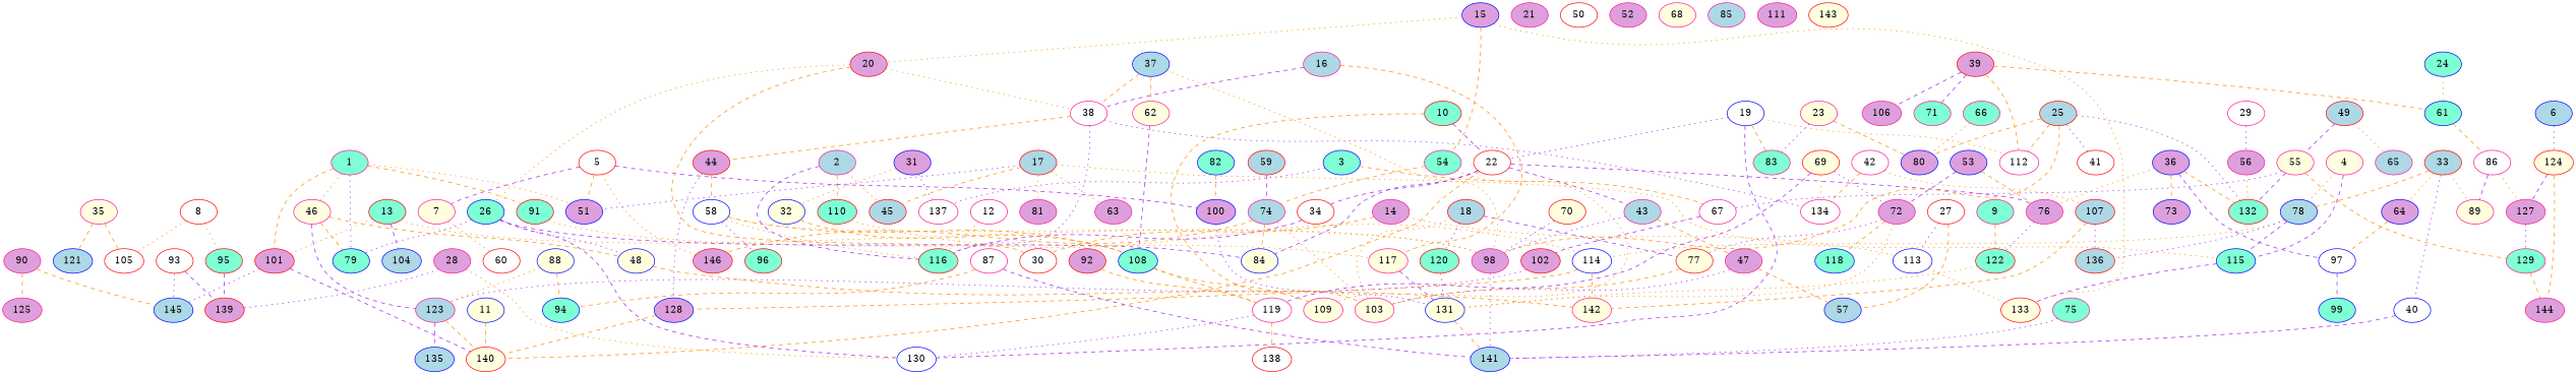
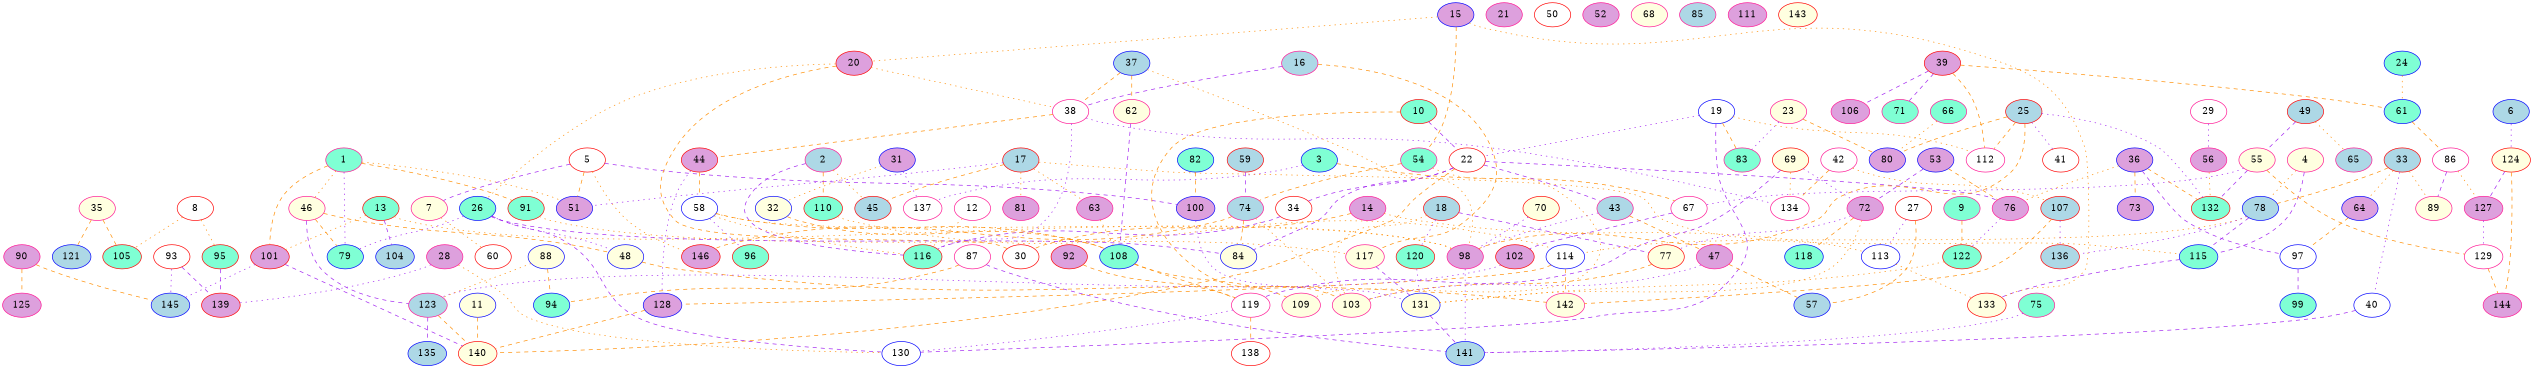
  graph {
    node [color=deeppink fillcolor=plum style=filled]
    edge [color=darkorange style=dashed]
    1 [fillcolor=aquamarine]
    46 [fillcolor=lightyellow]
    51 [color=blue]
    79 [color=blue fillcolor=aquamarine]
    91 [color=red fillcolor=aquamarine]
    101 [color=red]
    48 [color=blue fillcolor=lightyellow]
    123 [fillcolor=lightblue]
    117 [fillcolor=lightyellow]
    140 [color=red fillcolor=lightyellow]
    145 [color=blue fillcolor=lightblue]
    2 [fillcolor=lightblue]
    45 [color=red fillcolor=lightblue]
    110 [color=red fillcolor=aquamarine]
    116 [color=red fillcolor=aquamarine]
    114 [color=blue fillcolor=white]
    3 [color=blue fillcolor=aquamarine]
    67 [fillcolor=white]
    137 [fillcolor=white]
    102 [color=red]
    4 [fillcolor=lightyellow]
    78 [color=blue fillcolor=lightblue]
    115 [color=blue fillcolor=aquamarine]
    136 [color=red fillcolor=lightblue]
    133 [color=red fillcolor=lightyellow]
    5 [color=red fillcolor=white]
    7 [fillcolor=lightyellow]
    100 [color=blue]
    n29 [color=red label=146]
    60 [color=red fillcolor=white]
    131 [color=blue fillcolor=lightyellow]
    6 [color=blue fillcolor=lightblue]
    124 [color=red fillcolor=lightyellow]
    127
    144
    8 [color=red fillcolor=white]
    95 [color=red fillcolor=aquamarine]
-   105 [color=red fillcolor=white]
+   105 [color=red fillcolor=aquamarine]
    139 [color=red]
    9 [fillcolor=aquamarine]
    122 [color=red fillcolor=aquamarine]
    10 [color=red fillcolor=aquamarine]
    22 [color=red fillcolor=white]
    103 [fillcolor=lightyellow]
    34 [color=red fillcolor=white]
    43 [fillcolor=lightblue]
    76
    84 [color=blue fillcolor=lightyellow]
    11 [color=blue fillcolor=lightyellow]
    12 [fillcolor=white]
    13 [color=red fillcolor=aquamarine]
    98
    104 [color=blue fillcolor=lightblue]
    141 [color=blue fillcolor=lightblue]
    30 [color=red fillcolor=white]
    14
    113 [color=blue fillcolor=white]
    15 [color=blue]
    20 [color=red]
    54 [fillcolor=aquamarine]
    38 [fillcolor=white]
    26 [color=blue fillcolor=aquamarine]
    74 [fillcolor=lightblue]
    109 [fillcolor=lightyellow]
    16 [fillcolor=lightblue]
    44 [color=red]
    134 [fillcolor=white]
    17 [color=red fillcolor=lightblue]
    63
    81
    108 [color=blue fillcolor=aquamarine]
    18 [color=red fillcolor=lightblue]
    77 [color=red fillcolor=lightyellow]
    120 [color=red fillcolor=aquamarine]
    19 [color=blue fillcolor=white]
    83 [fillcolor=aquamarine]
    112 [fillcolor=white]
    130 [color=blue fillcolor=white]
    21
    47
    23 [fillcolor=lightyellow]
    80 [color=blue]
    24 [color=blue fillcolor=aquamarine]
    61 [color=blue fillcolor=aquamarine]
    86 [fillcolor=white]
    25 [color=red fillcolor=lightblue]
    41 [color=red fillcolor=white]
    132 [color=red fillcolor=aquamarine]
    142 [fillcolor=lightyellow]
    27 [color=red fillcolor=white]
    57 [color=blue fillcolor=lightblue]
    28
    29 [fillcolor=white]
    56
    31 [color=blue]
    32 [color=blue fillcolor=lightyellow]
    33 [color=red fillcolor=lightblue]
    40 [color=blue fillcolor=white]
    64 [color=blue]
    89 [fillcolor=lightyellow]
    97 [color=blue fillcolor=white]
    35 [fillcolor=lightyellow]
    121 [color=blue fillcolor=lightblue]
    36 [color=blue]
    73 [color=blue]
    99 [color=blue fillcolor=aquamarine]
    37 [color=blue fillcolor=lightblue]
    62 [fillcolor=lightyellow]
    58 [color=blue fillcolor=white]
    128 [color=blue]
    39 [color=red]
    71 [fillcolor=aquamarine]
    106
    42 [fillcolor=white]
    107 [color=red fillcolor=lightblue]
    96 [color=red fillcolor=aquamarine]
    135 [color=blue fillcolor=lightblue]
    49 [color=red fillcolor=lightblue]
    55 [fillcolor=lightyellow]
    65 [fillcolor=lightblue]
-   129 [fillcolor=aquamarine]
+   129 [fillcolor=white]
    50 [color=red fillcolor=white]
    52
    53 [color=blue]
    72
    118 [color=blue fillcolor=aquamarine]
    119 [fillcolor=white]
    59 [color=red fillcolor=lightblue]
    66 [fillcolor=aquamarine]
    68 [fillcolor=lightyellow]
    69 [color=red fillcolor=lightyellow]
    138 [color=red fillcolor=white]
    70 [color=red fillcolor=lightyellow]
    75 [fillcolor=aquamarine]
    82 [color=blue fillcolor=aquamarine]
    85 [fillcolor=lightblue]
    87 [fillcolor=white]
    94 [color=blue fillcolor=aquamarine]
    88 [color=blue fillcolor=lightyellow]
    90
    125
    92 [color=red]
    93 [color=red fillcolor=white]
    111
    143 [color=red fillcolor=lightyellow]
    1 -- 46 [style=dotted]
    1 -- 51 [style=dotted]
    1 -- 79 [color=purple style=dotted]
    1 -- 91
    1 -- 101
    46 -- 79
    46 -- 48
    46 -- 123 [color=purple]
    91 -- 117 [style=dotted]
    101 -- 140 [color=purple]
    101 -- 145 [color=purple style=dotted]
    48 -- 142
    123 -- 140
    123 -- 135 [color=purple]
    117 -- 131 [color=purple]
    2 -- 45 [style=dotted]
    2 -- 110
    2 -- 116 [color=purple]
    110 -- 114 [style=dotted]
    114 -- 142
    114 -- 128
    3 -- 67
    3 -- 137 [color=purple style=dotted]
    67 -- 102 [color=purple]
    102 -- 123 [color=purple style=dotted]
    4 -- 78 [style=dotted]
    4 -- 115 [color=purple]
    78 -- 114 [style=dotted]
    78 -- 115 [color=purple]
    78 -- 136 [color=purple style=dotted]
    115 -- 133 [color=purple]
    5 -- 51
    5 -- 7 [color=purple]
    5 -- 100 [color=purple]
    5 -- n29 [style=dotted]
    7 -- 60 [style=dotted]
    100 -- 131 [color=purple style=dotted]
-   131 -- 141
+   131 -- 141 [color=purple]
    6 -- 124 [color=purple style=dotted]
    124 -- 127 [color=purple]
    124 -- 144
    127 -- 129 [color=purple style=dotted]
    8 -- 95 [style=dotted]
    8 -- 105 [style=dotted]
    95 -- 139 [color=purple]
    9 -- 122
    122 -- 131 [style=dotted]
    10 -- 22 [color=purple]
    10 -- 103
    22 -- 140
    22 -- 34 [color=purple]
    22 -- 43 [color=purple]
    22 -- 76 [color=purple]
    22 -- 84 [color=purple]
    34 -- 116 [color=purple]
    43 -- 98 [color=purple style=dotted]
    43 -- 47
    76 -- 122 [color=purple style=dotted]
    11 -- 140
    12 -- 116 [style=dotted]
    13 -- 101 [style=dotted]
    13 -- 98 [style=dotted]
    13 -- 104 [color=purple]
    98 -- 141 [color=purple style=dotted]
    14 -- 30
    14 -- 113 [style=dotted]
    113 -- 133 [style=dotted]
    15 -- 133 [style=dotted]
    15 -- 20 [style=dotted]
    15 -- 54
    20 -- 30
    20 -- 38 [style=dotted]
    20 -- 26 [style=dotted]
    54 -- 74
    54 -- 109 [style=dotted]
    38 -- 116 [color=purple style=dotted]
    38 -- 44
    38 -- 134 [color=purple style=dotted]
    26 -- 79 [color=purple style=dotted]
    26 -- 48 [color=purple style=dotted]
    26 -- 84 [color=purple]
    26 -- 130 [color=purple]
    74 -- n29
    74 -- 103 [style=dotted]
    74 -- 84
    16 -- 117
    16 -- 38 [color=purple]
    44 -- 58
    44 -- 128 [color=purple style=dotted]
    17 -- 51 [color=purple style=dotted]
    17 -- 45
    17 -- 115 [style=dotted]
    17 -- 63 [style=dotted]
    17 -- 81 [style=dotted]
    63 -- 108 [style=dotted]
    108 -- 109
    108 -- 119
    18 -- 103 [style=dotted]
    18 -- 77 [color=purple]
    18 -- 120 [color=purple style=dotted]
    77 -- 103
    120 -- 131 [color=purple style=dotted]
    19 -- 22 [color=purple style=dotted]
    19 -- 83
    19 -- 112 [style=dotted]
    19 -- 130 [color=purple]
    47 -- 103 [color=purple style=dotted]
    47 -- 57
    23 -- 83 [color=purple style=dotted]
    23 -- 80
    24 -- 61 [style=dotted]
    61 -- 86
    86 -- 127 [style=dotted]
    86 -- 89 [color=purple]
    25 -- 98
    25 -- 112
    25 -- 80
    25 -- 41 [color=purple style=dotted]
    25 -- 132 [color=purple style=dotted]
    27 -- 113 [color=purple style=dotted]
    27 -- 57
    28 -- 139 [color=purple style=dotted]
    28 -- 130 [style=dotted]
    29 -- 56 [color=purple style=dotted]
    56 -- 132 [style=dotted]
    31 -- 137 [color=purple style=dotted]
    31 -- 32 [style=dotted]
    32 -- 108
    33 -- 78
    33 -- 40 [color=purple style=dotted]
    33 -- 64 [style=dotted]
    33 -- 89 [style=dotted]
    40 -- 141 [color=purple]
    64 -- 97
    97 -- 99 [color=purple]
    35 -- 105
    35 -- 121
    36 -- 76 [style=dotted]
    36 -- 132
    36 -- 97 [color=purple]
    36 -- 73
    37 -- 98 [style=dotted]
    37 -- 38
    37 -- 62
    62 -- 108 [color=purple]
    58 -- 116 [style=dotted]
    58 -- 98 [style=dotted]
    58 -- 108
    58 -- 96 [color=purple style=dotted]
    128 -- 140
    39 -- 112
    39 -- 61
    39 -- 71 [color=purple]
    39 -- 106 [color=purple]
    42 -- 134
    42 -- 107 [style=dotted]
    107 -- 136 [color=purple style=dotted]
    107 -- 142
    49 -- 55 [color=purple]
    49 -- 65 [style=dotted]
    55 -- 67 [color=purple style=dotted]
    55 -- 132 [color=purple]
    55 -- 129
    129 -- 144
    53 -- 76
    53 -- 72 [color=purple]
    72 -- 131 [style=dotted]
    72 -- 77 [color=purple style=dotted]
    72 -- 118
    119 -- 130 [color=purple style=dotted]
    119 -- 138
    59 -- 74 [color=purple]
    66 -- 80 [style=dotted]
    69 -- 134 [style=dotted]
    69 -- 72 [color=purple style=dotted]
    69 -- 119 [color=purple]
    70 -- 98 [color=purple style=dotted]
    75 -- 141 [color=purple style=dotted]
    82 -- 100
    87 -- 141 [color=purple]
    87 -- 94
    88 -- 123 [style=dotted]
    88 -- 94
    90 -- 145
    90 -- 125
    92 -- 119
    93 -- 145 [color=purple style=dotted]
    93 -- 139 [color=purple]
  }
